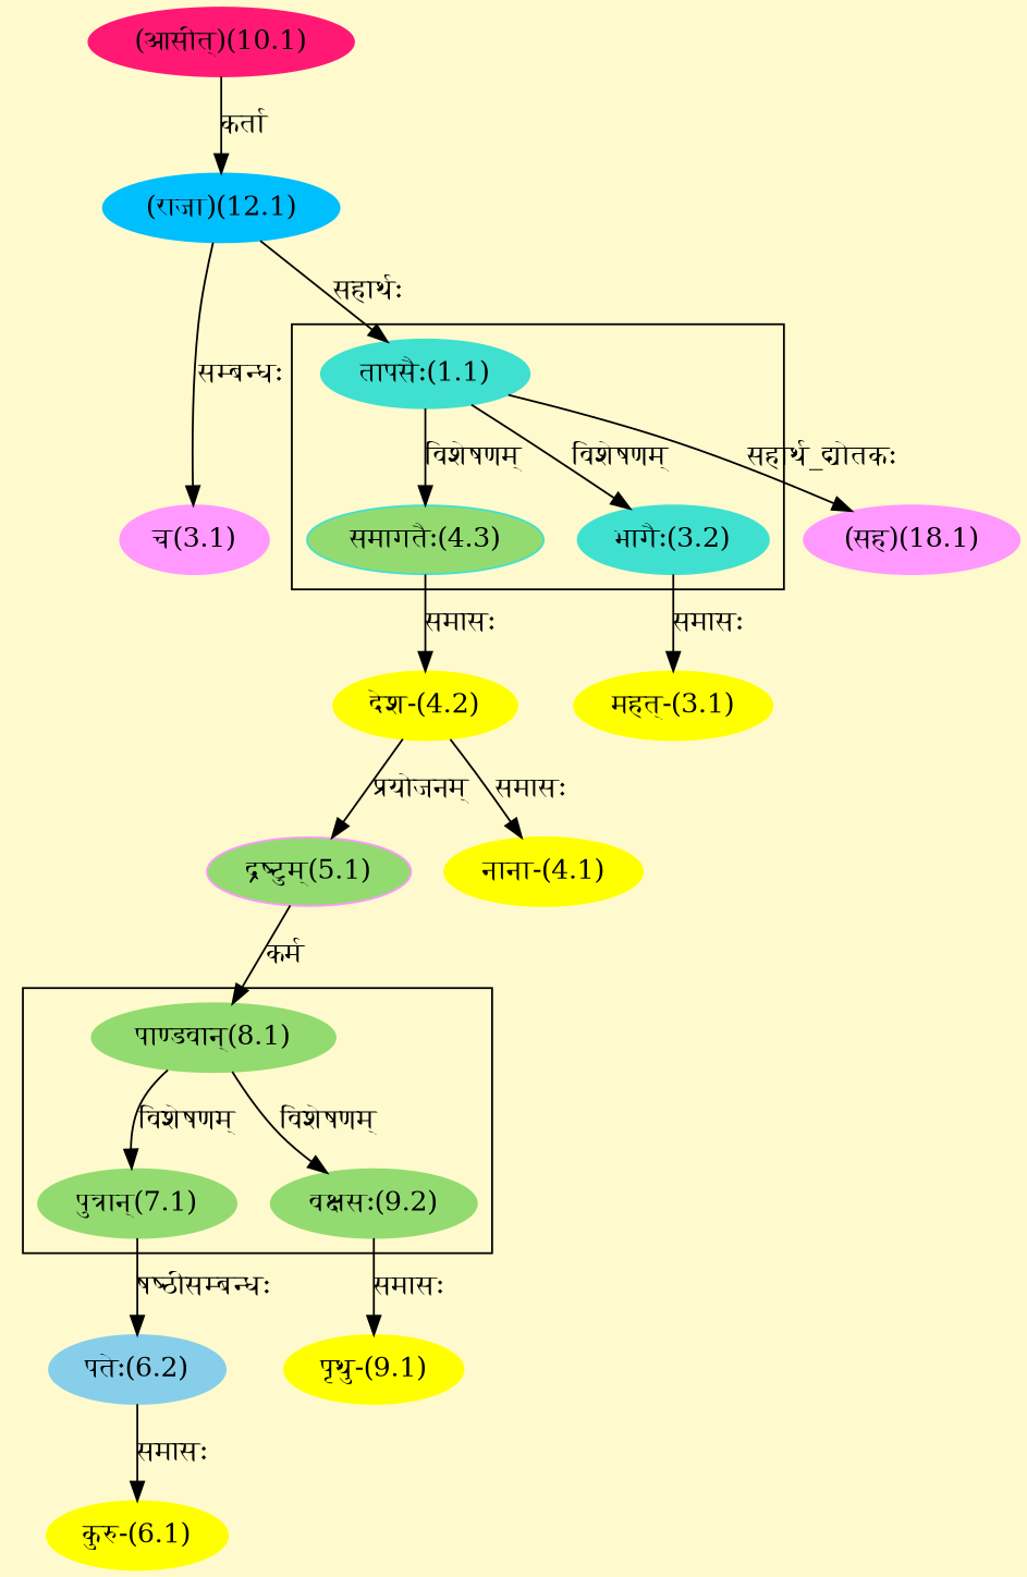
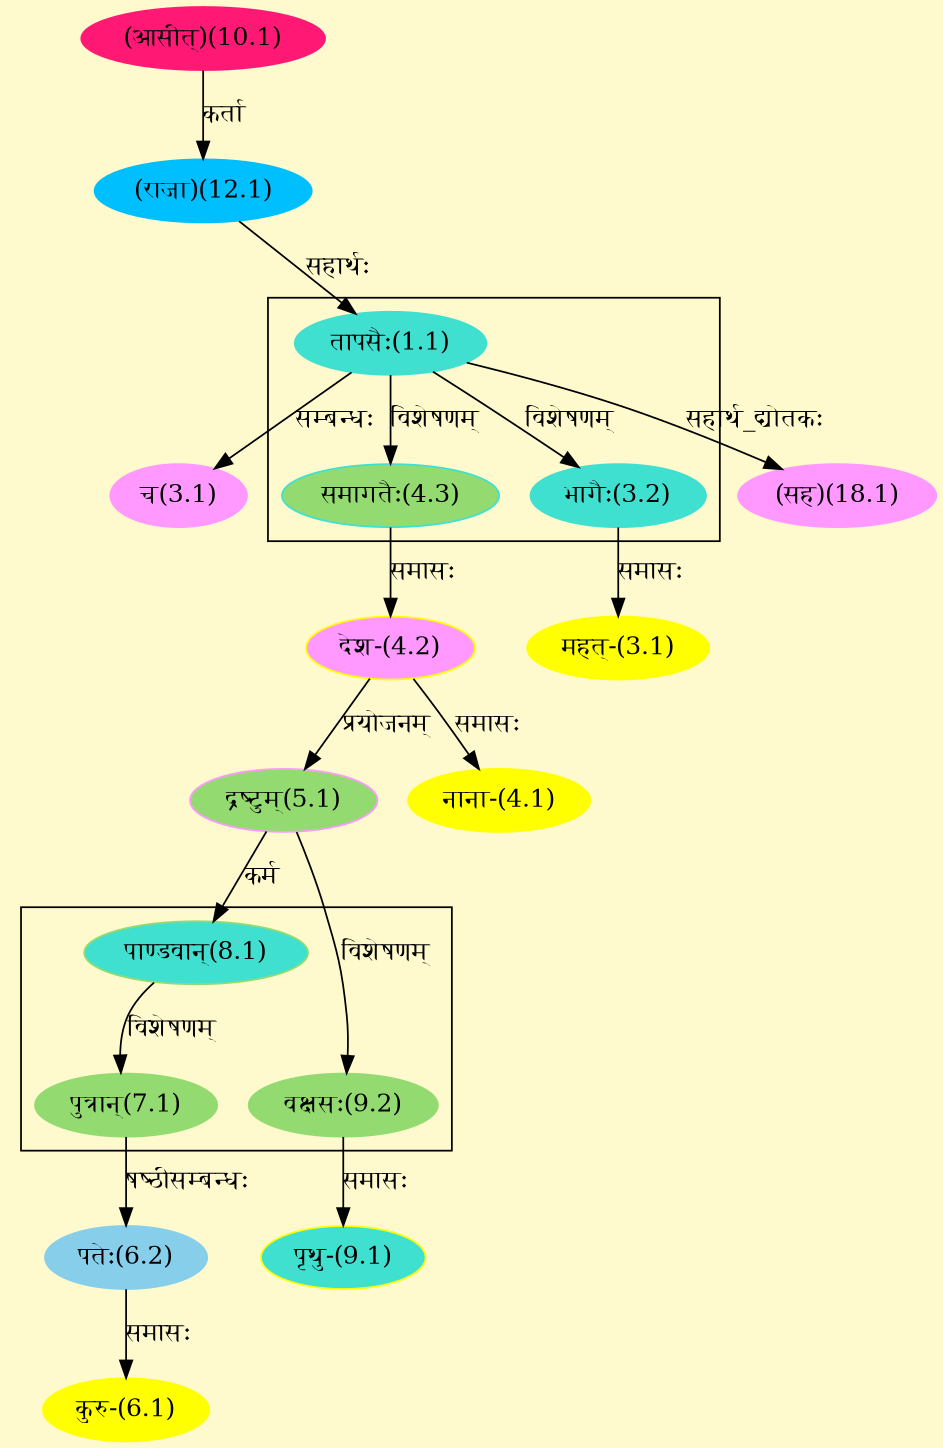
  digraph {
    bgcolor=lemonchiffon1
    compound=true
    fontname="DejaVu Serif"
    rankdir=BT
    node [color="#FFFF00" fontname="DejaVu Serif" style=filled]
    edge [dir=back fontname="DejaVu Serif"]
    n1 [color="#40E0D0" label="भागैः(3.2)"]
    n2 [color="#40E0D0" label="तापसैः(1.1)"]
    n3 [color="#40E0D0" fillcolor="#93DB70" label="समागतैः(4.3)"]
    n4 [color="#93DB70" label="पुत्रान्(7.1)"]
-   n5 [color="#93DB70" label="पाण्डवान्(8.1)"]
+   n5 [color="#93DB70" label="पाण्डवान्(8.1)" fillcolor="#40E0D0"]
    n6 [color="#93DB70" label="वक्षसः(9.2)"]
    n7 [color="#00BFFF" label="(राजा)(12.1)"]
    n8 [color="#FF99FF" fillcolor="#93DB70" label="द्रष्टुम्(5.1)"]
    n9 [color="#FF1975" label="(आसीत्)(10.1)"]
-   n10 [label="देश-(4.2)"]
+   n10 [label="देश-(4.2)" fillcolor="#FF99FF"]
    n11 [color="#FF99FF" label="च(3.1)"]
    n12 [label="महत्-(3.1)"]
    n13 [label="नाना-(4.1)"]
    n14 [label="कुरु-(6.1)"]
    n15 [color="#87CEEB" label="पतेः(6.2)"]
-   n16 [label="पृथु-(9.1)"]
+   n16 [label="पृथु-(9.1)" fillcolor="#40E0D0"]
    n17 [color="#FF99FF" label="(सह)(18.1)"]
    subgraph cluster_1 {
      n1
      n2
      n3
    }
    subgraph cluster_2 {
      n4
      n5
      n6
    }
    n1 -> n2 [label="विशेषणम्"]
    n2 -> n7 [label="सहार्थः"]
    n3 -> n2 [label="विशेषणम्"]
    n4 -> n5 [label="विशेषणम्"]
    n5 -> n8 [label="कर्म"]
-   n6 -> n5 [label="विशेषणम्"]
+   n6 -> n8 [label="विशेषणम्"]
    n7 -> n9 [label="कर्ता"]
    n8 -> n10 [label="प्रयोजनम्"]
    n10 -> n3 [label="समासः"]
-   n11 -> n7 [label="सम्बन्धः"]
+   n11 -> n2 [label="सम्बन्धः"]
    n12 -> n1 [label="समासः"]
    n13 -> n10 [label="समासः"]
    n14 -> n15 [label="समासः"]
    n15 -> n4 [label="षष्ठीसम्बन्धः"]
    n16 -> n6 [label="समासः"]
    n17 -> n2 [label="सहार्थ_द्योतकः"]
  }
